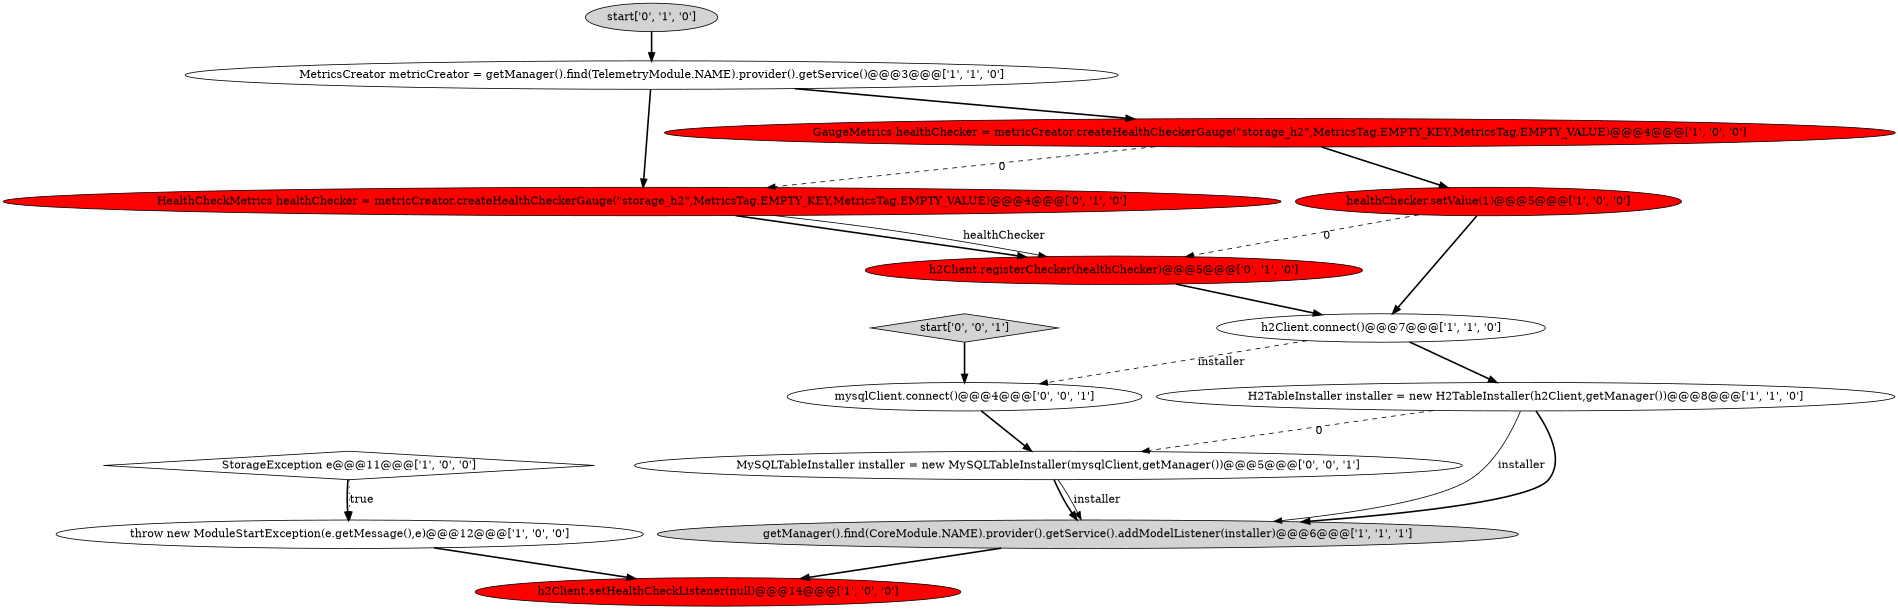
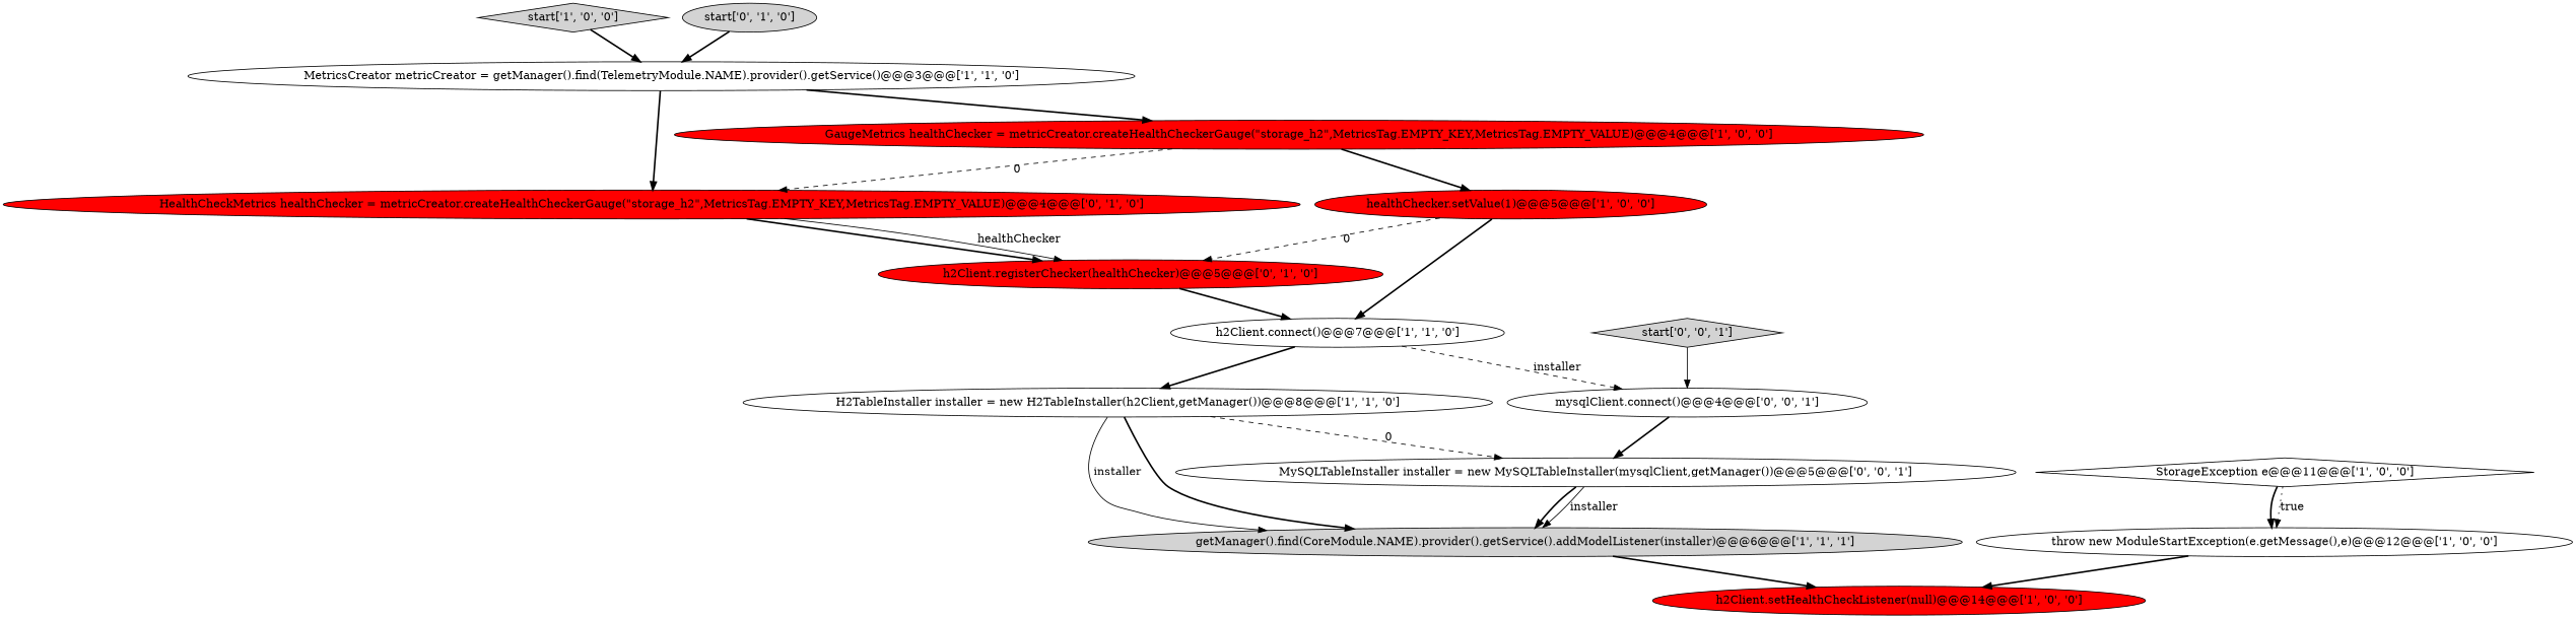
  digraph {
    node [fillcolor=white shape=ellipse style=filled]
    edge [style=bold]
+   n1 [fillcolor=lightgray label="start['1', '0', '0']" shape=diamond]
    n2 [label="MetricsCreator metricCreator = getManager().find(TelemetryModule.NAME).provider().getService()@@@3@@@['1', '1', '0']"]
    n3 [fillcolor=red label="HealthCheckMetrics healthChecker = metricCreator.createHealthCheckerGauge(\"storage_h2\",MetricsTag.EMPTY_KEY,MetricsTag.EMPTY_VALUE)@@@4@@@['0', '1', '0']"]
    n4 [fillcolor=red label="GaugeMetrics healthChecker = metricCreator.createHealthCheckerGauge(\"storage_h2\",MetricsTag.EMPTY_KEY,MetricsTag.EMPTY_VALUE)@@@4@@@['1', '0', '0']"]
    n5 [fillcolor=red label="h2Client.registerChecker(healthChecker)@@@5@@@['0', '1', '0']"]
    n6 [label="h2Client.connect()@@@7@@@['1', '1', '0']"]
    n7 [label="H2TableInstaller installer = new H2TableInstaller(h2Client,getManager())@@@8@@@['1', '1', '0']"]
    n8 [label="mysqlClient.connect()@@@4@@@['0', '0', '1']"]
    n9 [label="MySQLTableInstaller installer = new MySQLTableInstaller(mysqlClient,getManager())@@@5@@@['0', '0', '1']"]
    n10 [fillcolor=lightgray label="getManager().find(CoreModule.NAME).provider().getService().addModelListener(installer)@@@6@@@['1', '1', '1']"]
    n11 [fillcolor=red label="h2Client.setHealthCheckListener(null)@@@14@@@['1', '0', '0']"]
    n12 [fillcolor=red label="healthChecker.setValue(1)@@@5@@@['1', '0', '0']"]
    n13 [fillcolor=lightgray label="start['0', '1', '0']"]
    n14 [fillcolor=lightgray label="start['0', '0', '1']" shape=diamond]
    n15 [label="StorageException e@@@11@@@['1', '0', '0']" shape=diamond]
    n16 [label="throw new ModuleStartException(e.getMessage(),e)@@@12@@@['1', '0', '0']"]
+   n1 -> n2
    n2 -> n3
    n2 -> n4
    n3 -> n5
    n3 -> n5 [label=healthChecker style=solid]
    n4 -> n3 [label=0 style=dashed]
    n4 -> n12
    n5 -> n6
    n6 -> n7
    n6 -> n8 [label=installer style=dashed]
    n7 -> n9 [label=0 style=dashed]
    n7 -> n10 [label=installer style=solid]
    n7 -> n10
    n8 -> n9
    n9 -> n10
    n9 -> n10 [label=installer style=solid]
    n10 -> n11
    n12 -> n5 [label=0 style=dashed]
    n12 -> n6
    n13 -> n2
-   n14 -> n8
+   n14 -> n8 [style=solid]
    n15 -> n16
    n15 -> n16 [label=true style=dotted]
    n16 -> n11
  }
